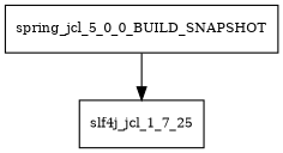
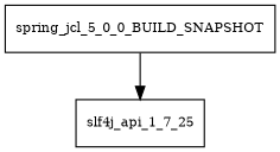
  digraph {
    node [fontsize=10.0 shape=box]
    spring_jcl_5_0_0_BUILD_SNAPSHOT
-   slf4j_api_1_7_25 [label=slf4j_jcl_1_7_25]
+   slf4j_api_1_7_25
    spring_jcl_5_0_0_BUILD_SNAPSHOT -> slf4j_api_1_7_25
  }
